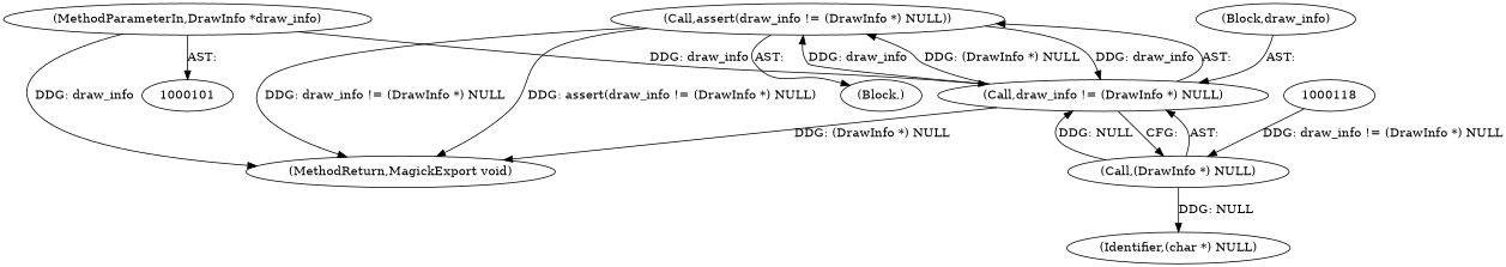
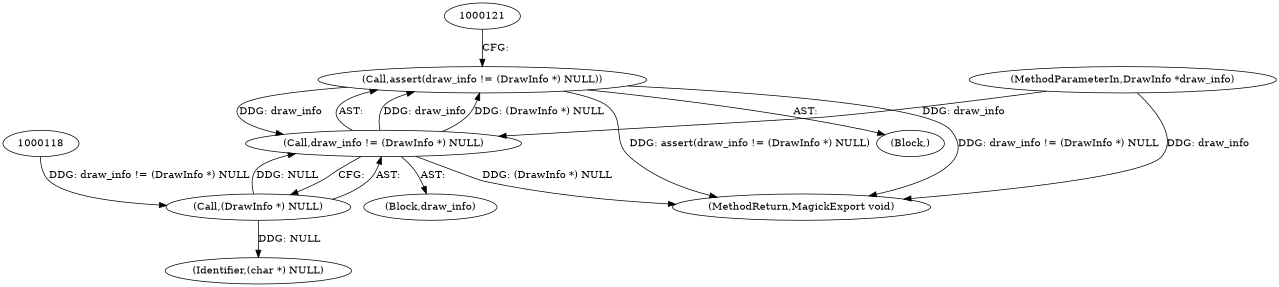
  digraph {
    n1 [label="(Call,assert(draw_info != (DrawInfo *) NULL))"]
    n2 [label="(Call,draw_info != (DrawInfo *) NULL)"]
    n3 [label="(Block,)"]
    n4 [label="(MethodReturn,MagickExport void)"]
    n5 [label="(Call,(DrawInfo *) NULL)"]
    n6 [label="(Identifier,(char *) NULL)"]
    n7 [label="(MethodParameterIn,DrawInfo *draw_info)"]
-   1000101
    n9 [label="(Block,draw_info)"]
+   1000121
    1000118
    n1 -> n2 [label="DDG: draw_info"]
    n1 -> n3 [label="AST: "]
    n1 -> n4 [label="DDG: assert(draw_info != (DrawInfo *) NULL)"]
    n1 -> n4 [label="DDG: draw_info != (DrawInfo *) NULL"]
    n2 -> n1 [label="AST: "]
    n2 -> n1 [label="DDG: draw_info"]
    n2 -> n1 [label="DDG: (DrawInfo *) NULL"]
    n2 -> n4 [label="DDG: (DrawInfo *) NULL"]
    n2 -> n5 [label="CFG: "]
    n5 -> n2 [label="AST: "]
    n5 -> n2 [label="DDG: NULL"]
    n5 -> n6 [label="DDG: NULL"]
    n7 -> n2 [label="DDG: draw_info"]
    n7 -> n4 [label="DDG: draw_info"]
-   n7 -> 1000101 [label="AST: "]
-   n9 -> n2 [label="AST: "]
+   n2 -> n9 [label="AST: "]
+   1000121 -> n1 [label="CFG: "]
    1000118 -> n5 [label="DDG: draw_info != (DrawInfo *) NULL"]
  }
